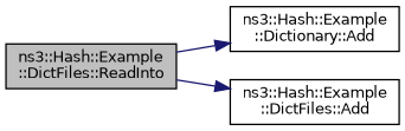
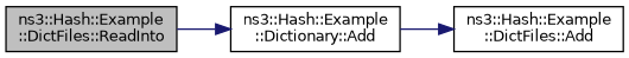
  digraph {
    rankdir=LR
    node [color=black fillcolor=white fontname=Helvetica fontsize=10 shape=record style=filled]
    edge [color=midnightblue fontname=Helvetica fontsize=10 labelfontname=Helvetica labelfontsize=10 style=solid]
    n1 [fillcolor=grey75 fontcolor=black height=0.2 label="ns3::Hash::Example\l::DictFiles::ReadInto" width=0.4]
    n2 [height=0.2 label="ns3::Hash::Example\l::Dictionary::Add" width=0.4]
    n3 [height=0.2 label="ns3::Hash::Example\l::DictFiles::Add" width=0.4]
    n1 -> n2
-   n1 -> n3
+   n2 -> n3
  }
